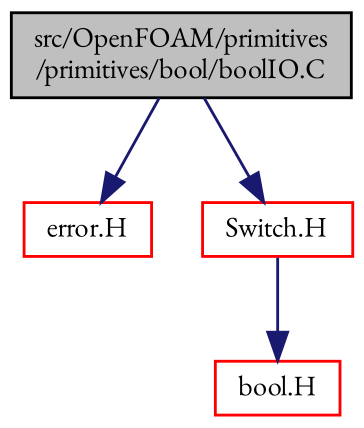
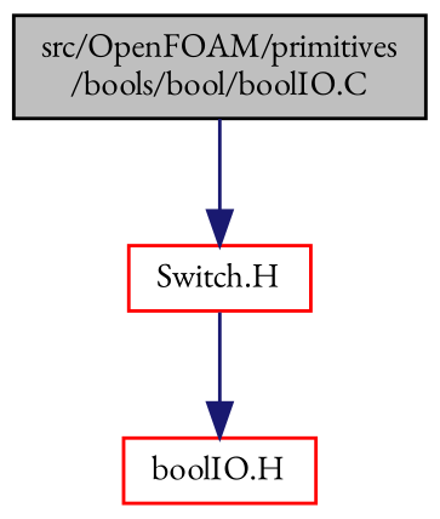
  digraph {
    fontname="EB Garamond"
    node [color=red fontname="EB Garamond" fontsize=10 shape=record]
    edge [color=midnightblue fontname="EB Garamond" fontsize=10 labelfontname=Helvetica labelfontsize=10 style=solid]
-   n1 [color=black fillcolor=grey75 fontcolor=black height=0.2 label="src/OpenFOAM/primitives\l/primitives/bool/boolIO.C" style=filled width=0.4]
-   n2 [height=0.2 label="error.H" width=0.4]
+   n1 [color=black fillcolor=grey75 fontcolor=black height=0.2 label="src/OpenFOAM/primitives\l/bools/bool/boolIO.C" style=filled width=0.4]
    n3 [height=0.2 label="Switch.H" width=0.4]
-   n4 [height=0.2 label="bool.H" width=0.4]
-   n1 -> n2
+   n4 [height=0.2 label="boolIO.H" width=0.4]
    n1 -> n3
    n3 -> n4
  }
